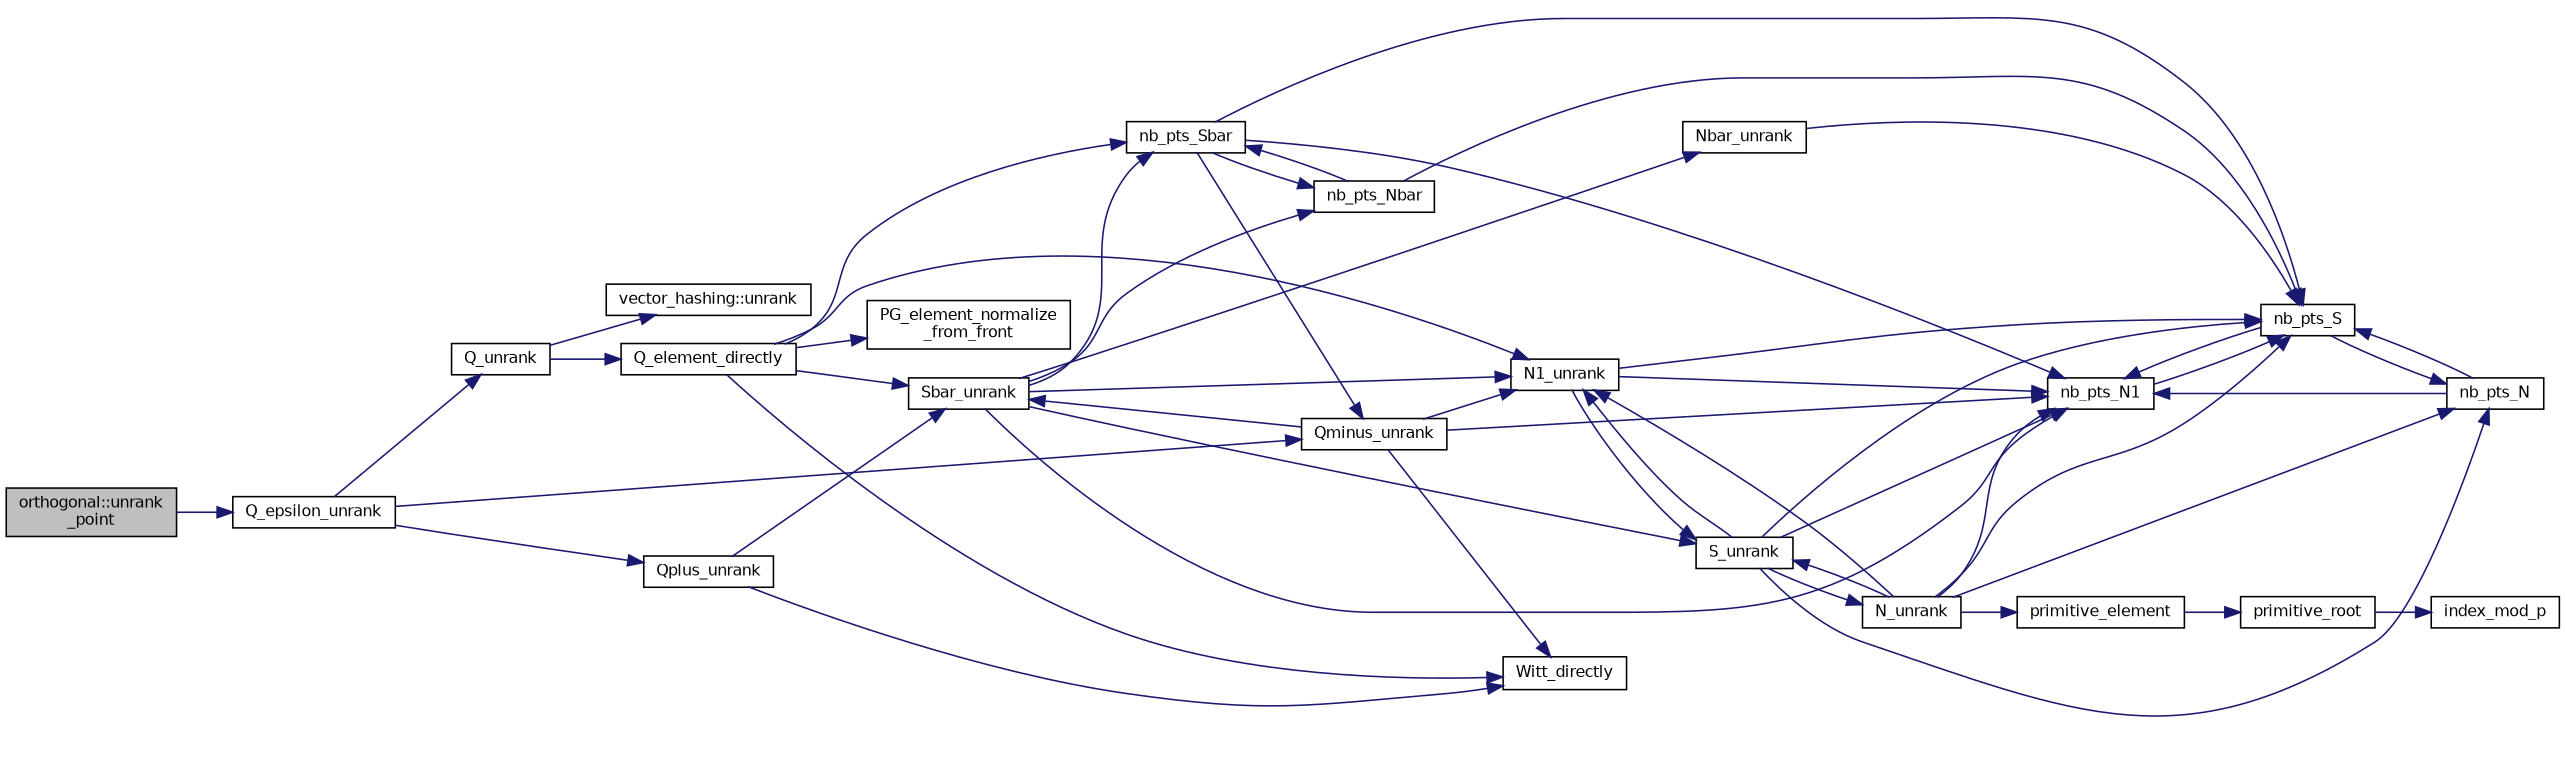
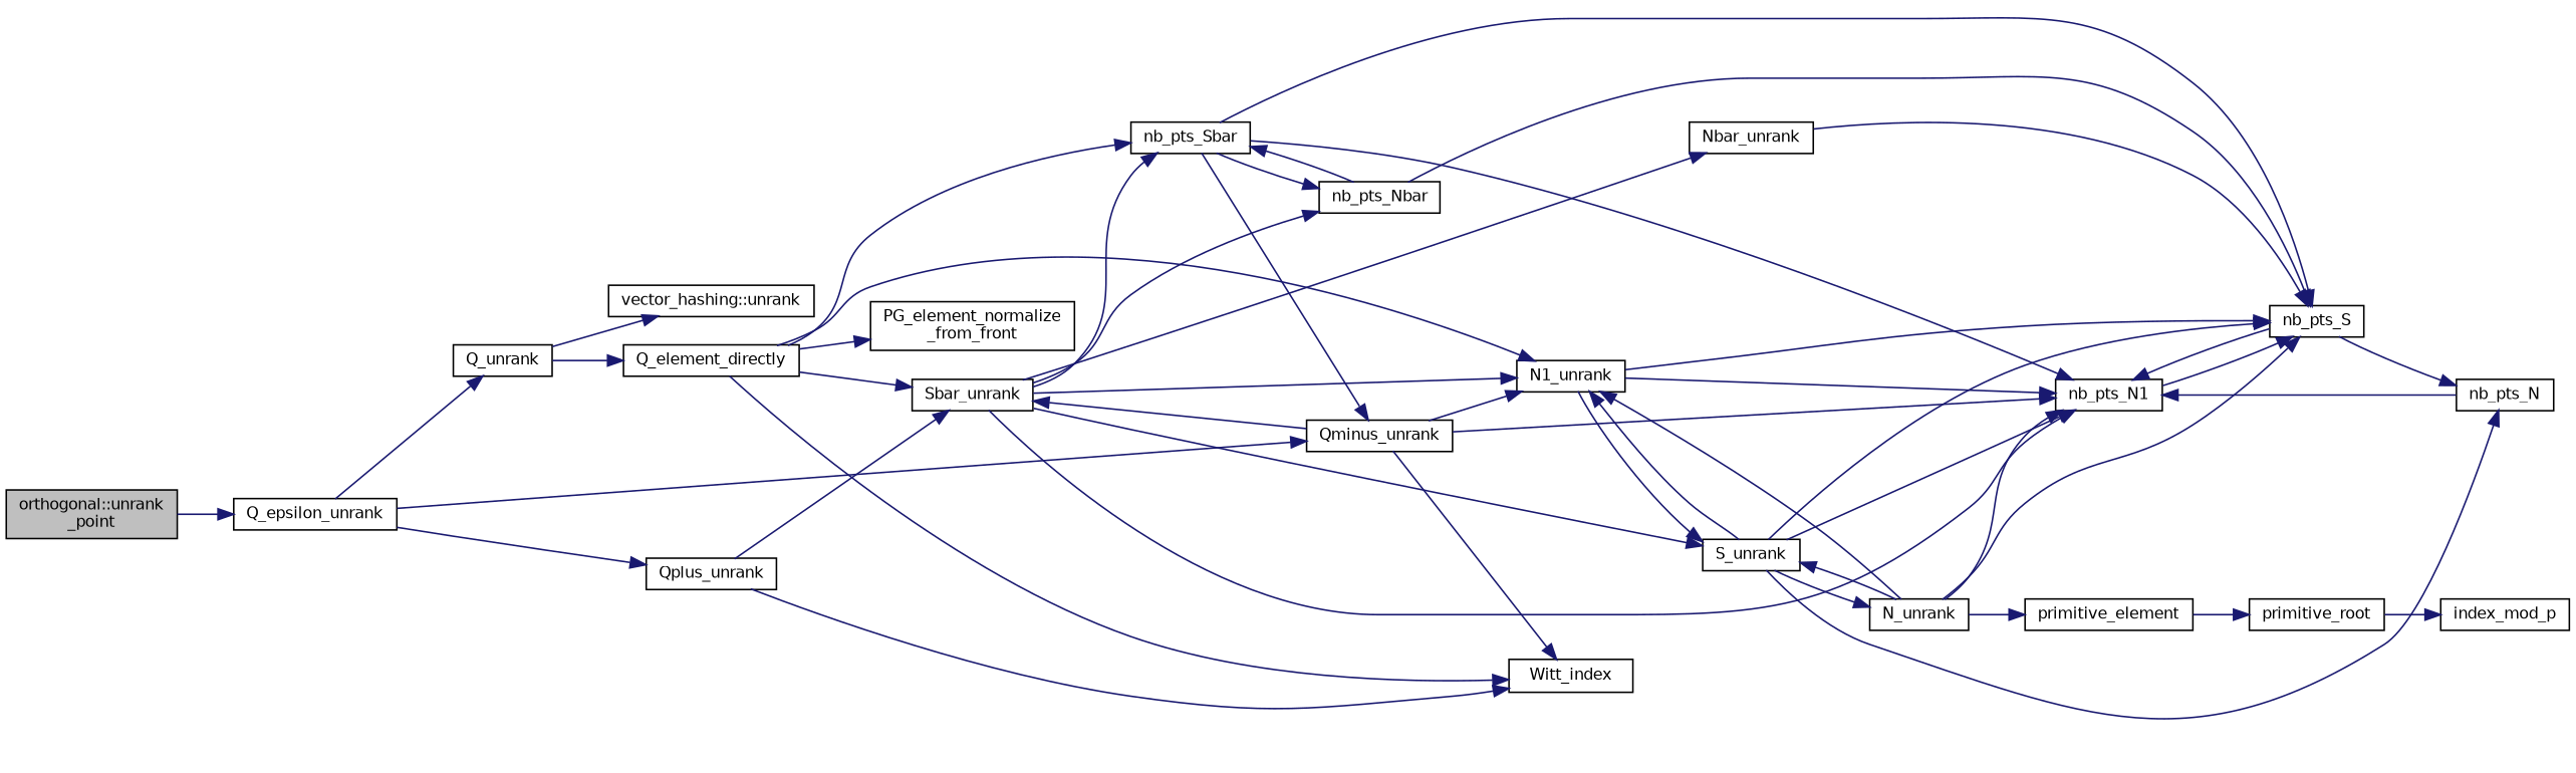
  digraph {
    rankdir=LR
    node [color=black fillcolor=white fontname=Helvetica fontsize=10 shape=record style=filled]
    edge [color=midnightblue fontname=Helvetica fontsize=10 labelfontname=Helvetica labelfontsize=10 style=solid]
    n1 [fillcolor=grey75 fontcolor=black height=0.2 label="orthogonal::unrank\l_point" width=0.4]
    n2 [height=0.2 label=Q_epsilon_unrank width=0.4]
    n3 [height=0.2 label=Q_unrank width=0.4]
    n4 [height=0.2 label=Qplus_unrank width=0.4]
    n5 [height=0.2 label=Qminus_unrank width=0.4]
    n6 [height=0.2 label="vector_hashing::unrank" width=0.4]
    n7 [height=0.2 label=Q_element_directly width=0.4]
-   n8 [height=0.2 label=Witt_directly width=0.4]
+   n8 [height=0.2 label=Witt_index width=0.4]
    n9 [height=0.2 label=Sbar_unrank width=0.4]
    n10 [height=0.2 label=N1_unrank width=0.4]
    n11 [height=0.2 label=nb_pts_N1 width=0.4]
    n12 [height=0.2 label=nb_pts_Sbar width=0.4]
    n13 [height=0.2 label="PG_element_normalize\l_from_front" width=0.4]
    n14 [height=0.2 label=nb_pts_S width=0.4]
    n15 [height=0.2 label=nb_pts_Nbar width=0.4]
    n16 [height=0.2 label=S_unrank width=0.4]
    n17 [height=0.2 label=Nbar_unrank width=0.4]
    n18 [height=0.2 label=nb_pts_N width=0.4]
    n19 [height=0.2 label=N_unrank width=0.4]
    n20 [height=0.2 label=primitive_element width=0.4]
    n21 [height=0.2 label=primitive_root width=0.4]
    n22 [height=0.2 label=index_mod_p width=0.4]
    n1 -> n2
    n2 -> n3
    n2 -> n4
    n2 -> n5
    n3 -> n6
    n3 -> n7
    n4 -> n8
    n4 -> n9
    n5 -> n8
    n5 -> n9
    n5 -> n10
    n5 -> n11
    n7 -> n8
    n7 -> n9
    n7 -> n10
    n7 -> n12
    n7 -> n13
    n9 -> n10
    n9 -> n11
    n9 -> n12
    n9 -> n15
    n9 -> n16
    n9 -> n17
    n10 -> n11
    n10 -> n14
    n10 -> n16
    n11 -> n14
    n12 -> n5
    n12 -> n11
    n12 -> n14
    n12 -> n15
    n14 -> n11
    n14 -> n18
    n15 -> n12
    n15 -> n14
    n16 -> n10
    n16 -> n11
    n16 -> n14
    n16 -> n18
    n16 -> n19
    n17 -> n14
    n18 -> n11
-   n18 -> n14
    n19 -> n10
    n19 -> n11
    n19 -> n14
    n19 -> n16
-   n19 -> n18
    n19 -> n20
    n20 -> n21
    n21 -> n22
  }
